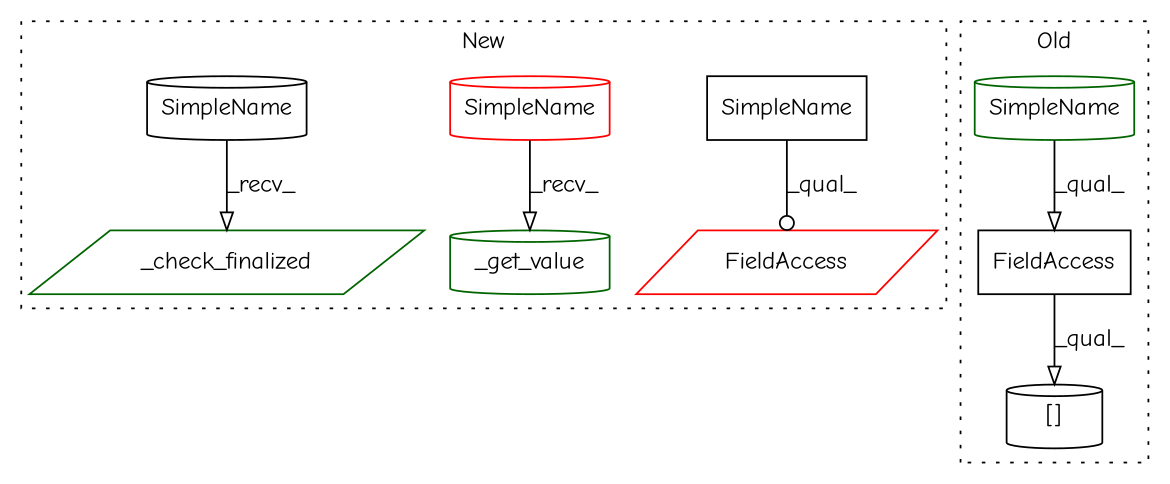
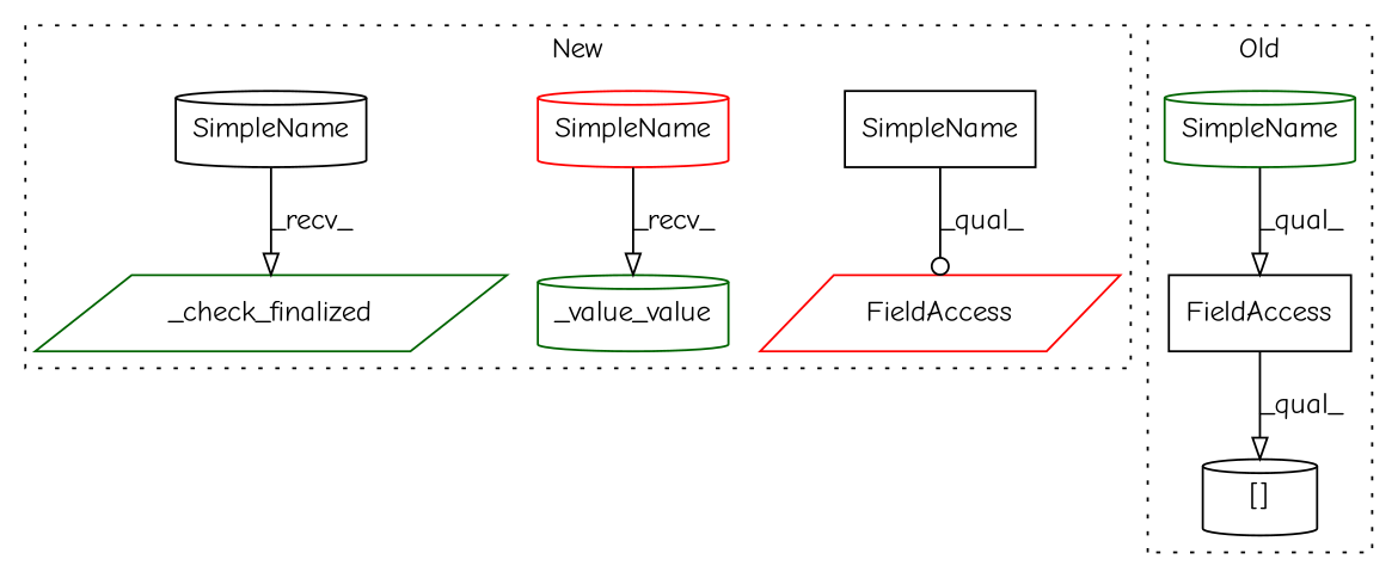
  digraph {
    fontname="Comic Neue"
    node [a=42 l=4 s=8468 shape=cylinder color=black fontname="Comic Neue"]
    edge [arrowhead=onormal fontname="Comic Neue"]
    n1 [a=32 l=18 label=_check_finalized s=8365 shape=parallelogram color=darkgreen]
-   n2 [a=32 l="11,1" label=_get_value s="8518,8543" color=darkgreen]
+   n2 [a=32 l="11,1" label=_value_value s="8518,8543" color=darkgreen]
    n3 [a=22 l=17 label=FieldAccess shape=parallelogram color=red]
    n4 [label=SimpleName shape=box]
    n5 [label=SimpleName s=8513 color=red]
    n6 [label=SimpleName s=8360]
    n7 [a=2 l="12,1" label="[]" s="6914,6940"]
    n8 [a=22 l=11 label=FieldAccess s=6914 shape=box]
    n9 [label=SimpleName s=6914 color=darkgreen]
    subgraph cluster_1 {
      label=New
      style=dotted
      n1
      n2
      n3
      n4
      n5
      n6
    }
    subgraph cluster_2 {
      label=Old
      style=dotted
      n7
      n8
      n9
    }
    n4 -> n3 [label=_qual_ arrowhead=odot]
    n5 -> n2 [label=_recv_]
    n6 -> n1 [label=_recv_]
    n8 -> n7 [label=_qual_]
    n9 -> n8 [label=_qual_]
  }
